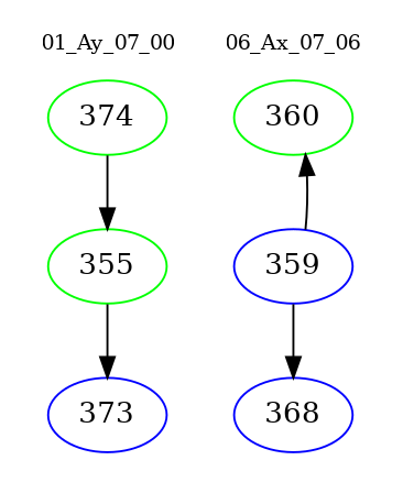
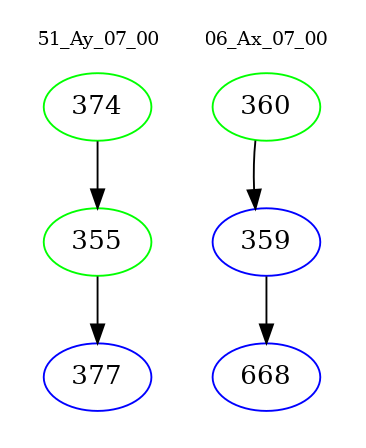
  digraph {
    node [color=green]
    edge [color=black]
    n1 [label=374]
    n2 [label=355]
-   n3 [color=blue label=373]
+   n3 [color=blue label=377]
    n4 [label=360]
    n5 [color=blue label=359]
-   n6 [color=blue label=368]
+   n6 [color=blue label=668]
    subgraph cluster_1 {
      color=white
      fontsize=10
-     label="01_Ay_07_00"
+     label="51_Ay_07_00"
      n1
      n2
      n3
    }
    subgraph cluster_2 {
      color=white
      fontsize=10
-     label="06_Ax_07_06"
+     label="06_Ax_07_00"
      n4
      n5
      n6
    }
    n1 -> n2
    n2 -> n3
-   n5 -> n4
+   n4 -> n5
    n5 -> n6
  }
